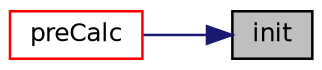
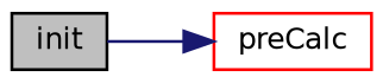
  digraph {
    rankdir=LR
    node [fontname=Helvetica fontsize=10 shape=record]
    n1 [color=black fillcolor=grey75 fontcolor=black height=0.2 label=init style=filled width=0.4]
    n2 [color=red height=0.2 label=preCalc width=0.4]
-   n2 -> n1 [color=midnightblue fontname=Helvetica fontsize=10 labelfontname=Helvetica labelfontsize=10 style=solid]
+   n1 -> n2 [color=midnightblue fontname=Helvetica fontsize=10 labelfontname=Helvetica labelfontsize=10 style=solid]
  }
